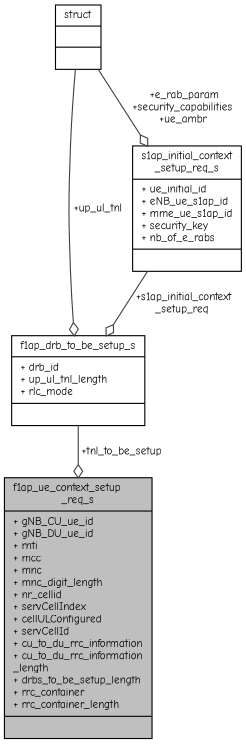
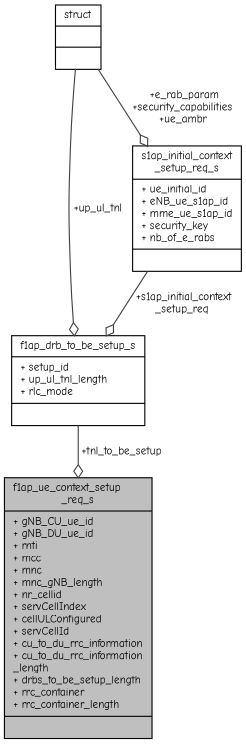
  digraph {
    fontname="Comic Neue"
    node [color=black fillcolor=white fontname="Comic Neue" fontsize=10 shape=record style=filled]
    edge [arrowhead=odiamond color=grey25 fontname="Comic Neue" fontsize=10 labelfontname=Helvetica labelfontsize=10 style=solid]
-   n1 [fillcolor=grey75 fontcolor=black height=0.2 label="{f1ap_ue_context_setup\l_req_s\n|+ gNB_CU_ue_id\l+ gNB_DU_ue_id\l+ rnti\l+ mcc\l+ mnc\l+ mnc_digit_length\l+ nr_cellid\l+ servCellIndex\l+ cellULConfigured\l+ servCellId\l+ cu_to_du_rrc_information\l+ cu_to_du_rrc_information\l_length\l+ drbs_to_be_setup_length\l+ rrc_container\l+ rrc_container_length\l|}" width=0.4]
-   n2 [height=0.2 label="{f1ap_drb_to_be_setup_s\n|+ drb_id\l+ up_ul_tnl_length\l+ rlc_mode\l|}" width=0.4]
+   n1 [fillcolor=grey75 fontcolor=black height=0.2 label="{f1ap_ue_context_setup\l_req_s\n|+ gNB_CU_ue_id\l+ gNB_DU_ue_id\l+ rnti\l+ mcc\l+ mnc\l+ mnc_gNB_length\l+ nr_cellid\l+ servCellIndex\l+ cellULConfigured\l+ servCellId\l+ cu_to_du_rrc_information\l+ cu_to_du_rrc_information\l_length\l+ drbs_to_be_setup_length\l+ rrc_container\l+ rrc_container_length\l|}" width=0.4]
+   n2 [height=0.2 label="{f1ap_drb_to_be_setup_s\n|+ setup_id\l+ up_ul_tnl_length\l+ rlc_mode\l|}" width=0.4]
    n3 [height=0.2 label="{struct\n||}" width=0.4]
    n4 [height=0.2 label="{s1ap_initial_context\l_setup_req_s\n|+ ue_initial_id\l+ eNB_ue_s1ap_id\l+ mme_ue_s1ap_id\l+ security_key\l+ nb_of_e_rabs\l|}" width=0.4]
    n2 -> n1 [label=" +tnl_to_be_setup"]
    n3 -> n2 [label=" +up_ul_tnl"]
    n3 -> n4 [label=" +e_rab_param\n+security_capabilities\n+ue_ambr"]
    n4 -> n2 [label=" +s1ap_initial_context\l_setup_req"]
  }
